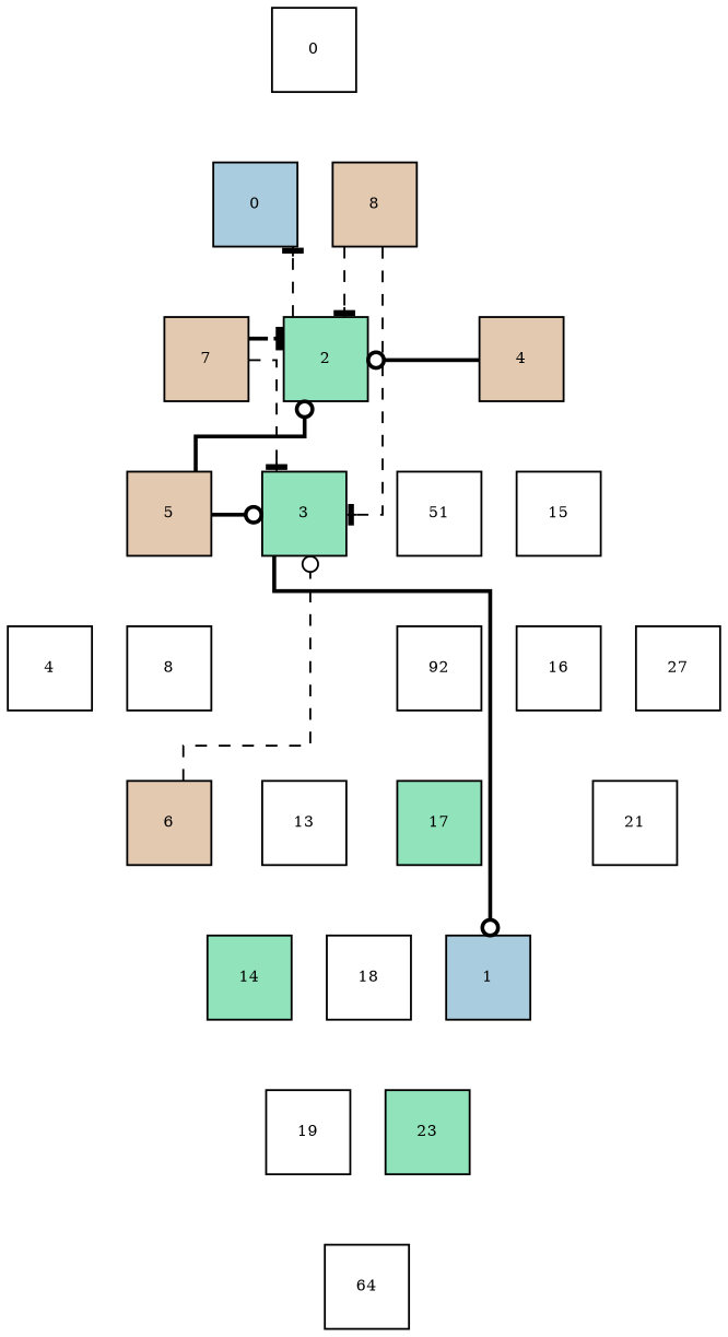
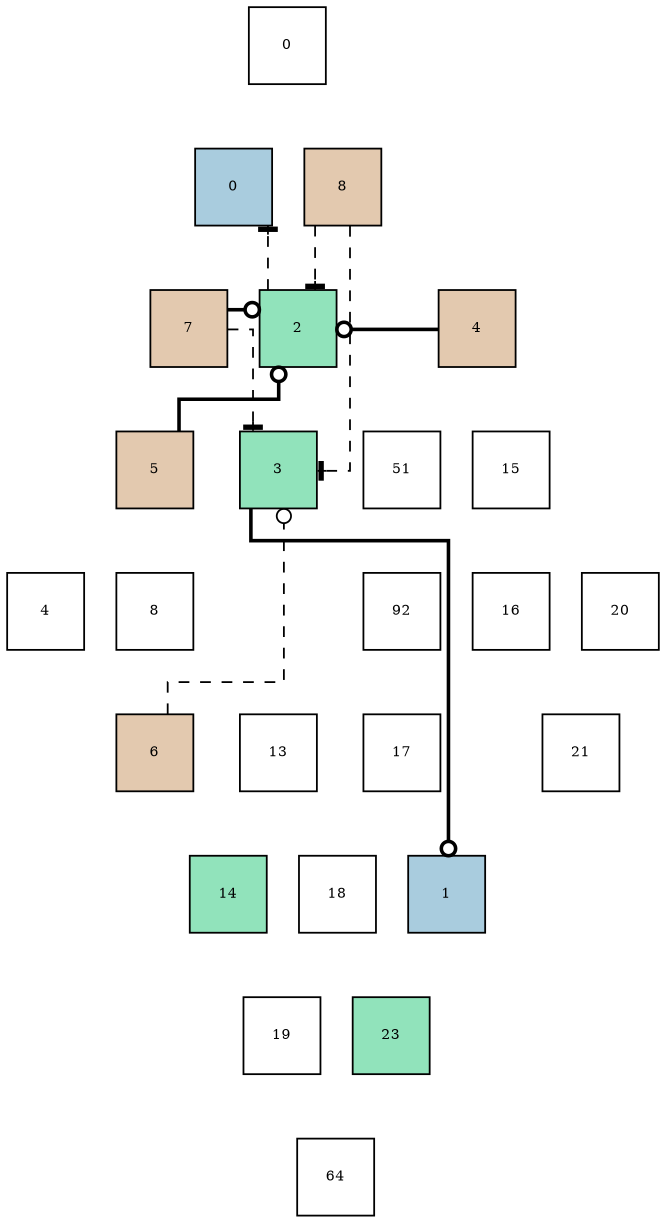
  digraph {
    rank=same
    rankdir=TB
    splines=ortho
    node [fillcolor="#ffffff" fixedsize=true fontsize=8 shape=square style=filled]
    edge [constraint=true style=invis]
    n1 [label=0 width=0.6]
    n2 [fillcolor="#a9ccde" label=0 width=0.6]
    n3 [fillcolor="#e3c9af" label=8 width=0.6]
    n4 [fillcolor="#e3c9af" label=7 width=0.6]
    n5 [fillcolor="#91e3bb" label=2 width=0.6]
    n6 [fillcolor="#91e3bb" label=3 width=0.6]
    n7 [fillcolor="#e3c9af" label=4 width=0.6]
    n8 [fillcolor="#e3c9af" label=5 width=0.6]
    n9 [label=51 width=0.6]
    n10 [label=4 width=0.6]
    n11 [label=8 width=0.6]
    n12 [label=92 width=0.6]
    n13 [fillcolor="#a9ccde" label=1 width=0.6]
    n14 [fillcolor="#e3c9af" label=6 width=0.6]
    n15 [label=13 width=0.6]
    n16 [fillcolor="#91e3bb" label=14 width=0.6]
    n17 [label=15 width=0.6]
    n18 [label=16 width=0.6]
-   n19 [fillcolor="#91e3bb" label=17 width=0.6]
+   n19 [label=17 width=0.6]
    n20 [fillcolor="#91e3bb" label=23 width=0.6]
    n21 [label=18 width=0.6]
    n22 [label=19 width=0.6]
-   n23 [label=27 width=0.6]
+   n23 [label=20 width=0.6]
    n24 [label=21 width=0.6]
    n25 [label=64 width=0.6]
    n1 -> n2
    n1 -> n3
    n2 -> n4
    n2 -> n5
    n3 -> n5 [arrowhead=tee constraint=false style=dashed]
    n3 -> n5
    n3 -> n6 [arrowhead=tee constraint=false style=dashed]
    n3 -> n7
-   n4 -> n5 [arrowhead=tee constraint=false style=bold]
+   n4 -> n5 [arrowhead=odot constraint=false style=bold]
    n4 -> n6 [arrowhead=tee constraint=false style=dashed]
    n4 -> n6
    n4 -> n8
    n5 -> n2 [arrowhead=tee constraint=false style=dashed]
    n5 -> n6
    n5 -> n9
    n6 -> n11
    n6 -> n12
    n6 -> n13 [arrowhead=odot constraint=false style=bold]
    n7 -> n5 [arrowhead=odot constraint=false style=bold]
    n7 -> n9
    n7 -> n17
    n8 -> n5 [arrowhead=odot constraint=false style=bold]
-   n8 -> n6 [arrowhead=odot constraint=false style=bold]
    n8 -> n10
    n8 -> n11
    n9 -> n12
    n9 -> n18
    n10 -> n14
    n11 -> n14
    n11 -> n15
    n12 -> n15
    n12 -> n19
    n13 -> n20
    n14 -> n6 [arrowhead=odot constraint=false style=dashed]
    n14 -> n16
    n15 -> n16
    n15 -> n21
    n16 -> n22
    n17 -> n18
    n17 -> n23
    n18 -> n19
    n18 -> n24
    n19 -> n13
    n19 -> n21
    n20 -> n25
    n21 -> n20
    n21 -> n22
    n22 -> n25
    n23 -> n24
    n24 -> n13
  }
